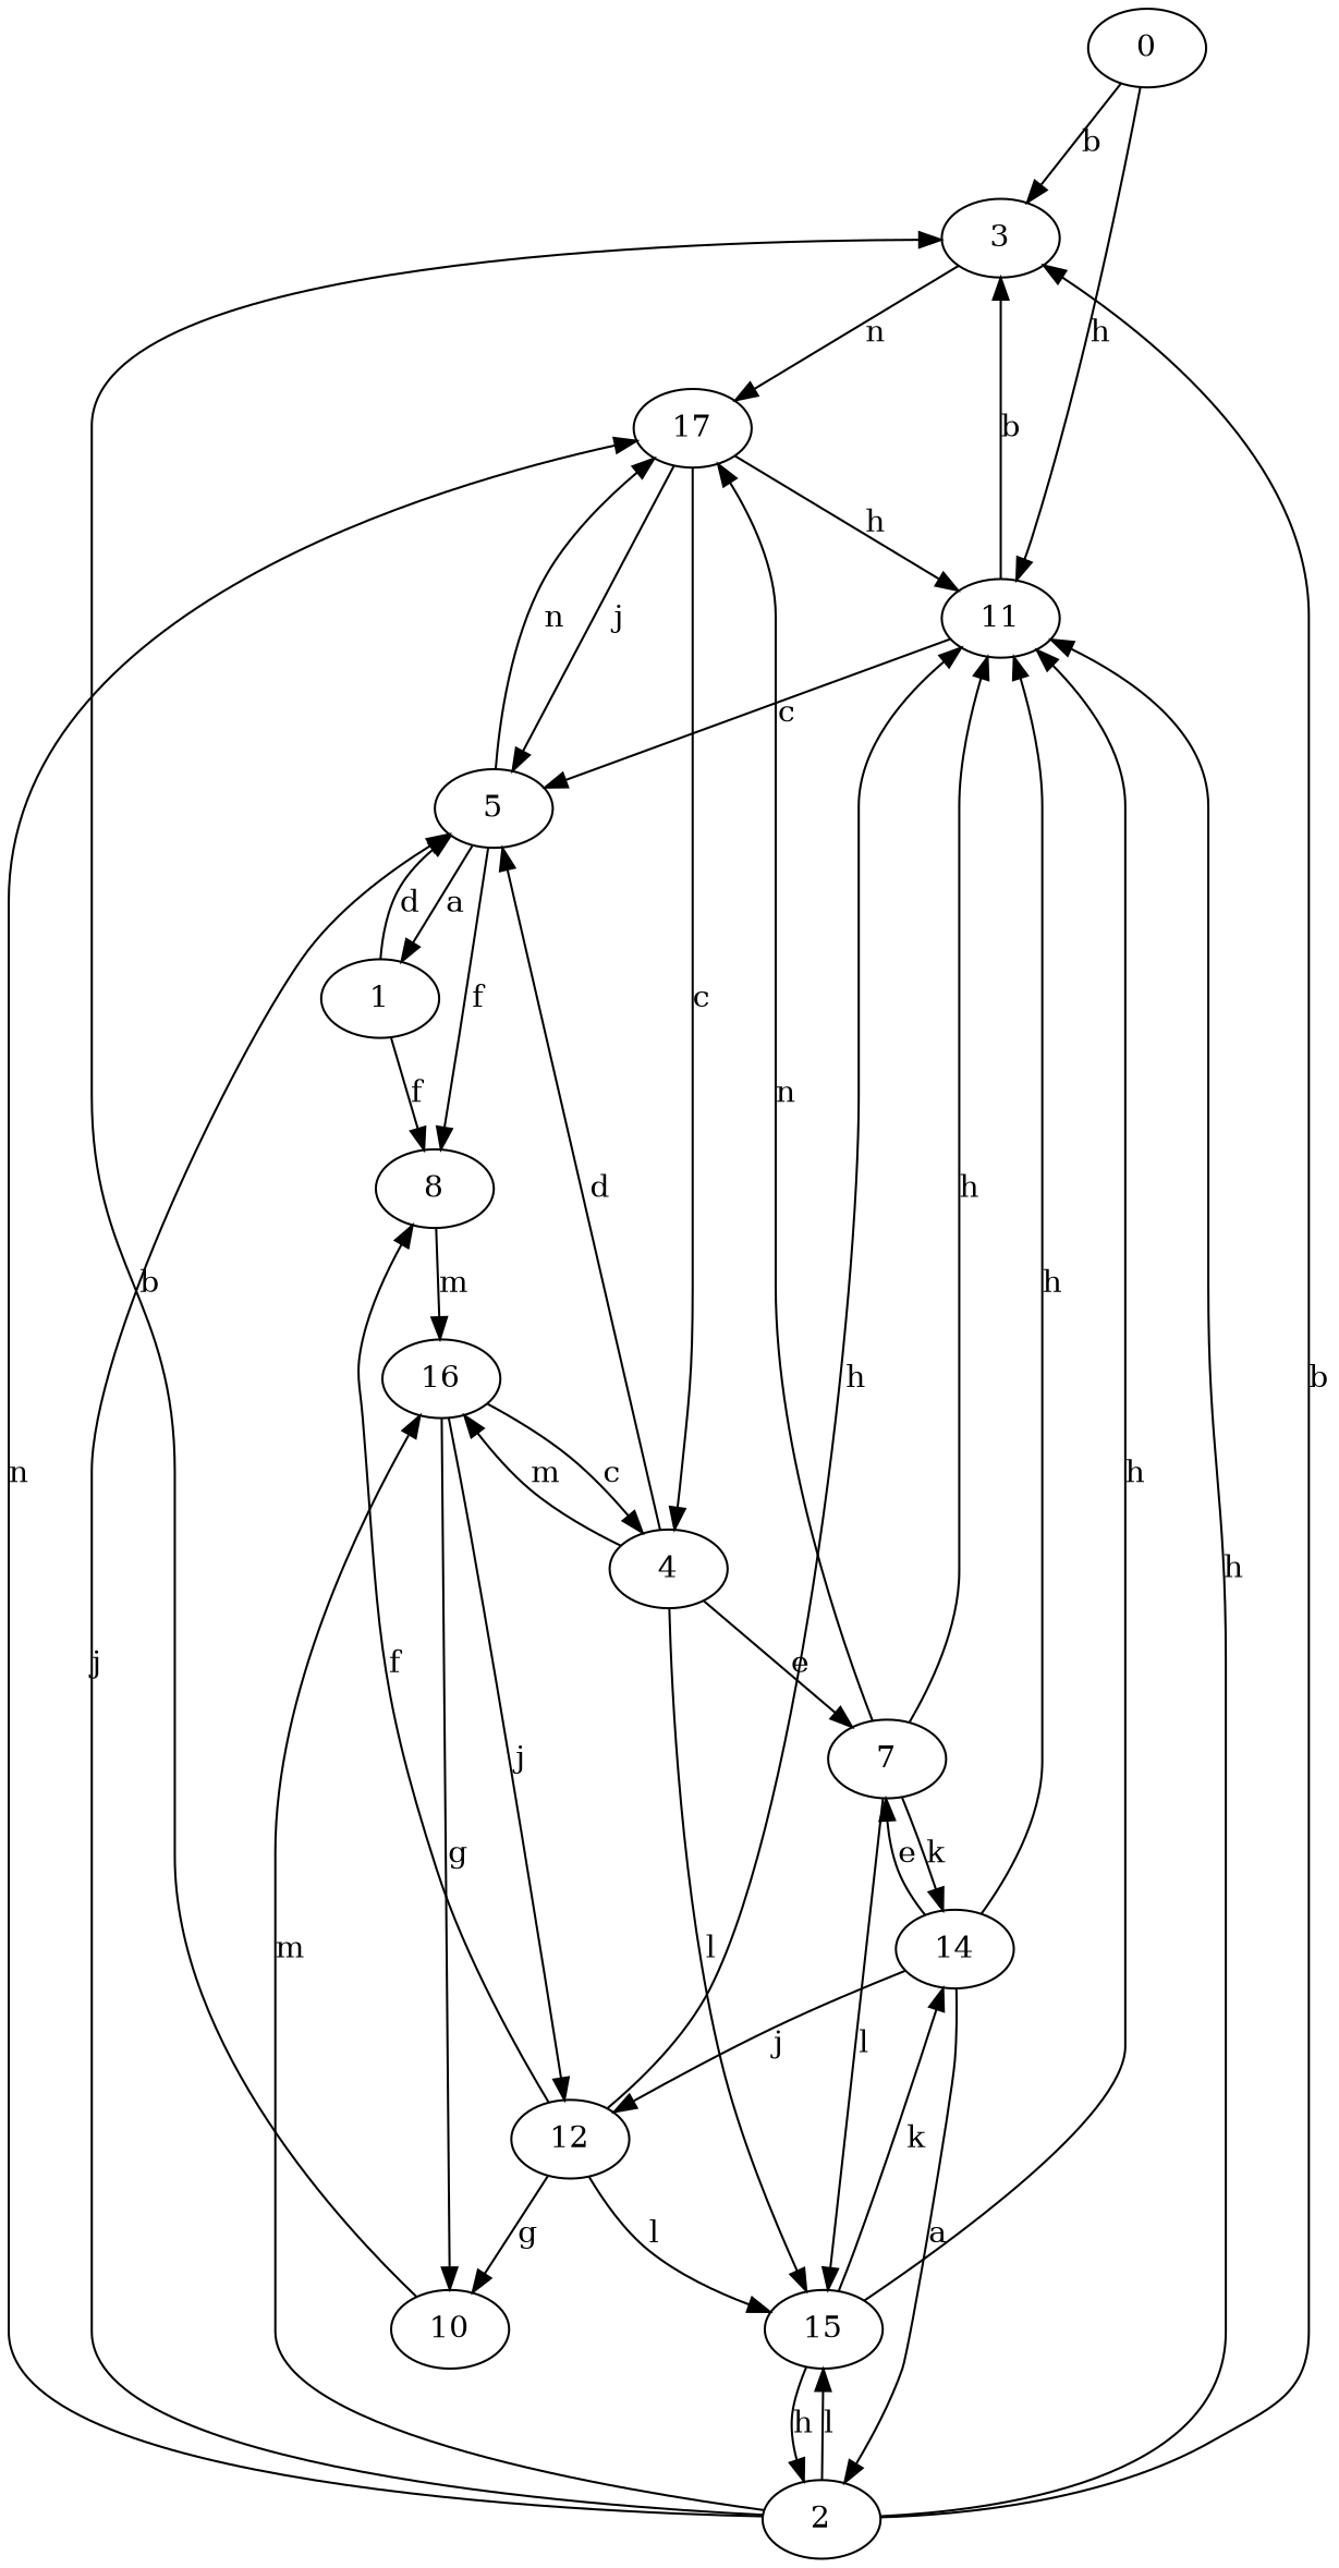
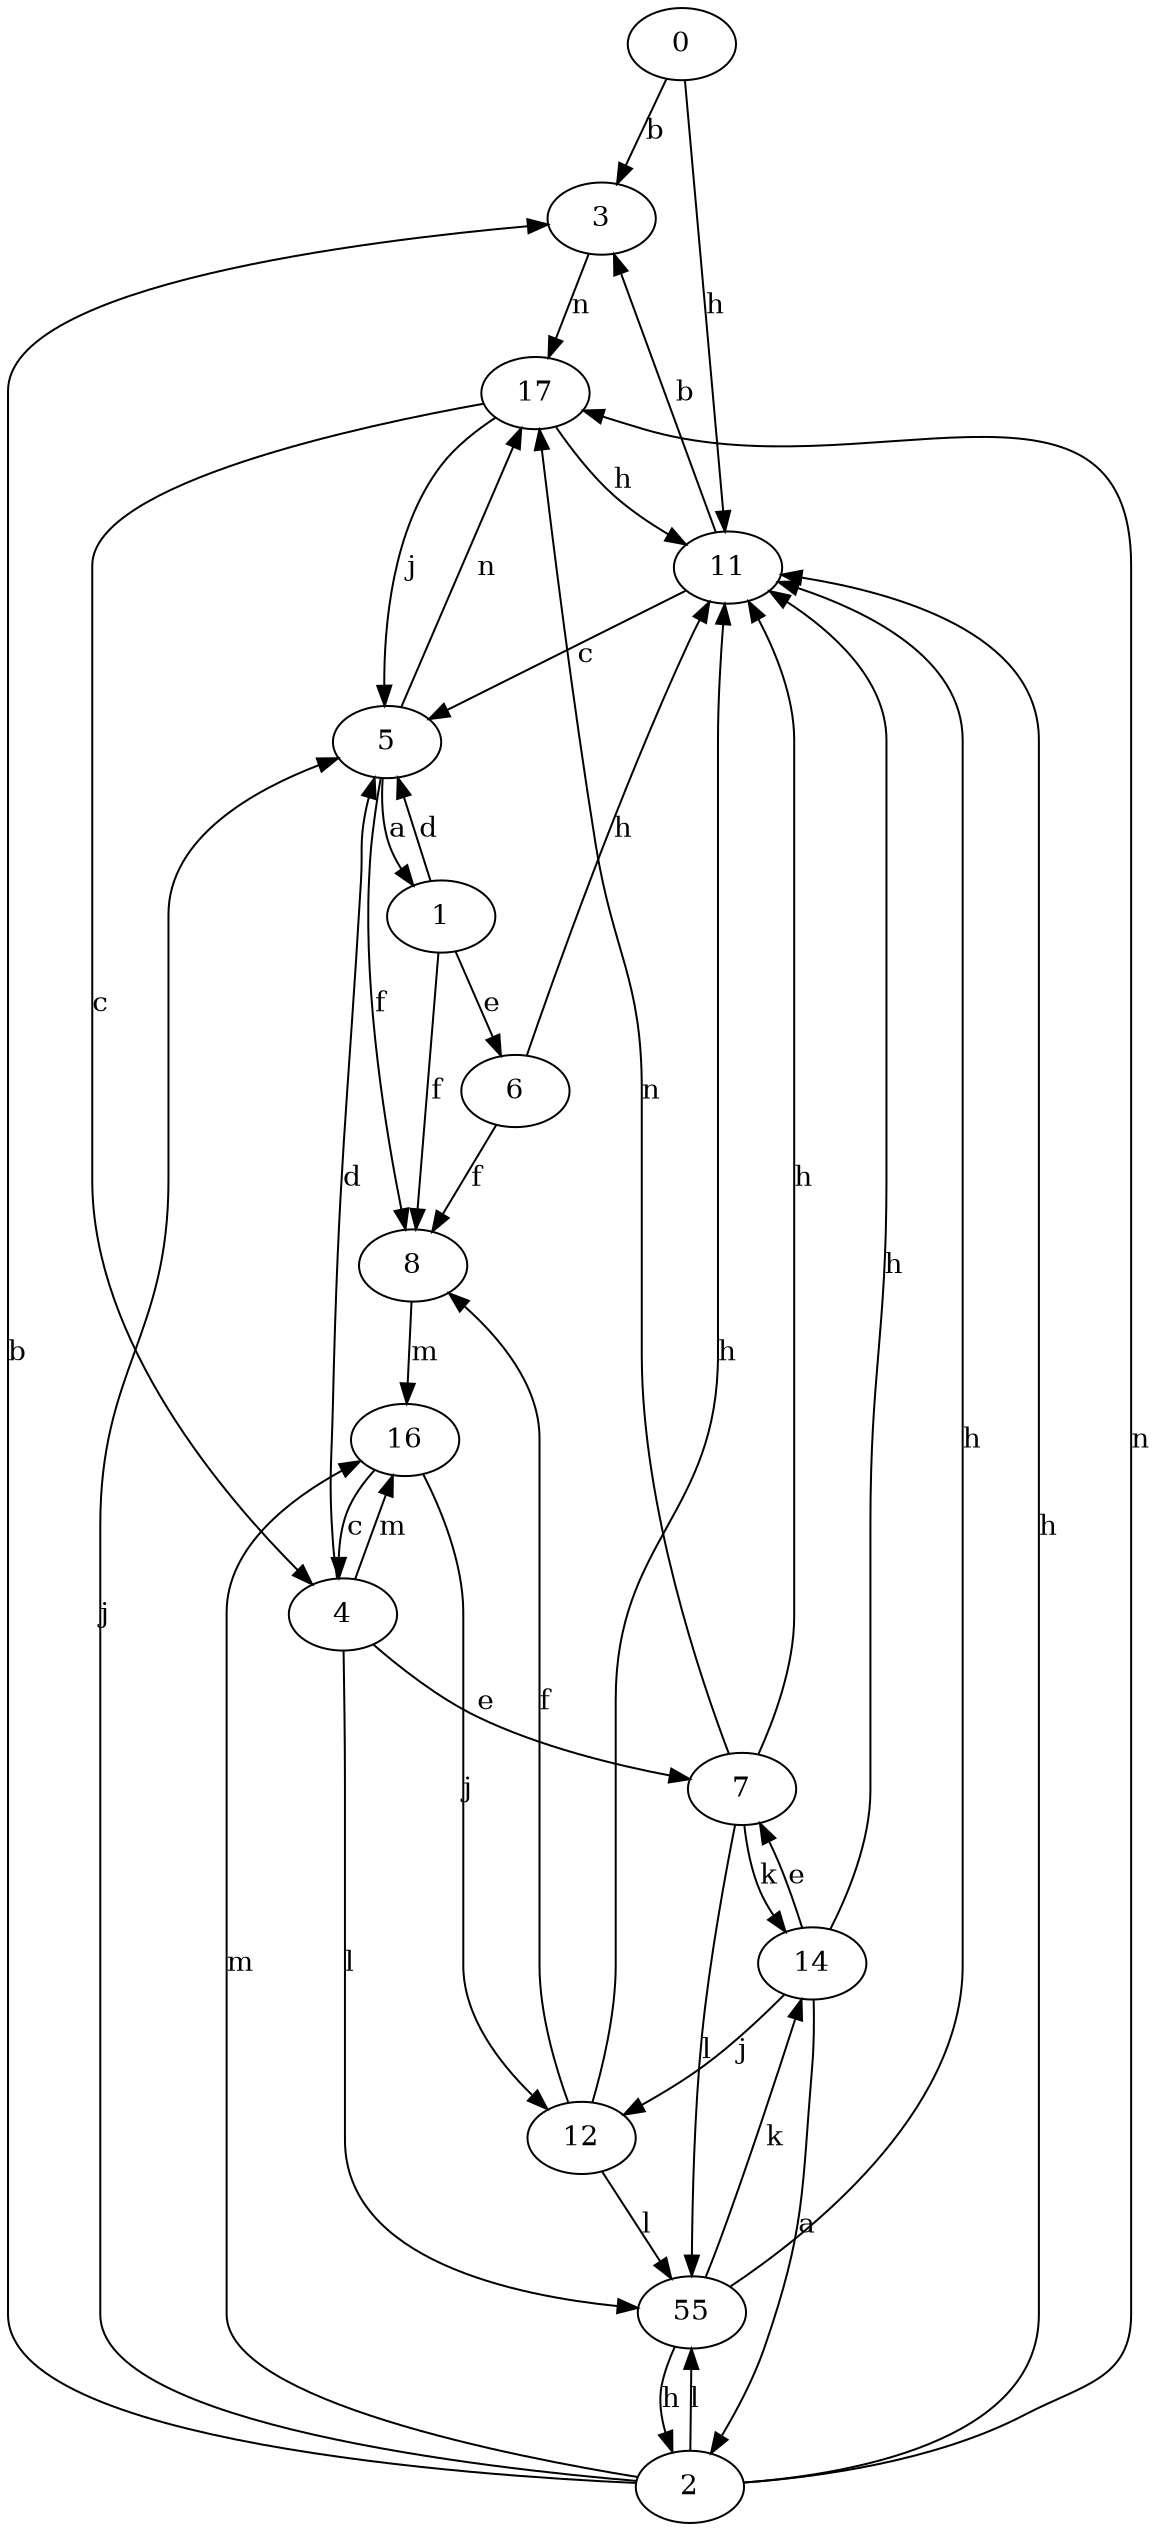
  strict digraph {
    0
    3
    11
    17
    5
    1
+   6
    8
    16
    4
    2
-   15
+   15 [label=55]
    14
-   10
    12
    7
    0 -> 3 [label=b]
    0 -> 11 [label=h]
    3 -> 17 [label=n]
    11 -> 3 [label=b]
    11 -> 5 [label=c]
    17 -> 11 [label=h]
    17 -> 5 [label=j]
    17 -> 4 [label=c]
    5 -> 17 [label=n]
    5 -> 1 [label=a]
    5 -> 8 [label=f]
    1 -> 5 [label=d]
+   1 -> 6 [label=e]
    1 -> 8 [label=f]
+   6 -> 11 [label=h]
+   6 -> 8 [label=f]
    8 -> 16 [label=m]
    16 -> 4 [label=c]
-   16 -> 10 [label=g]
    16 -> 12 [label=j]
    4 -> 5 [label=d]
    4 -> 16 [label=m]
    4 -> 15 [label=l]
    4 -> 7 [label=e]
    2 -> 3 [label=b]
    2 -> 11 [label=h]
    2 -> 17 [label=n]
    2 -> 5 [label=j]
    2 -> 16 [label=m]
    2 -> 15 [label=l]
    15 -> 11 [label=h]
    15 -> 2 [label=h]
    15 -> 14 [label=k]
    14 -> 11 [label=h]
    14 -> 2 [label=a]
    14 -> 12 [label=j]
    14 -> 7 [label=e]
-   10 -> 3 [label=b]
    12 -> 11 [label=h]
    12 -> 8 [label=f]
    12 -> 15 [label=l]
-   12 -> 10 [label=g]
    7 -> 11 [label=h]
    7 -> 17 [label=n]
    7 -> 15 [label=l]
    7 -> 14 [label=k]
  }
